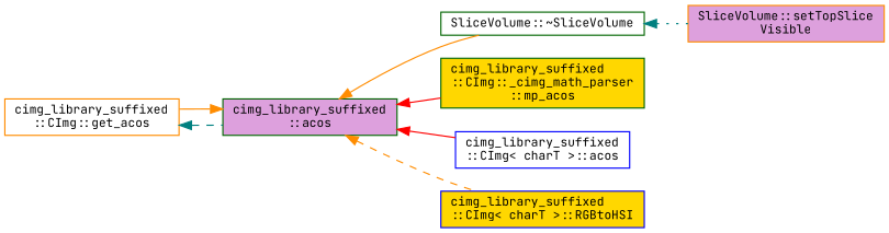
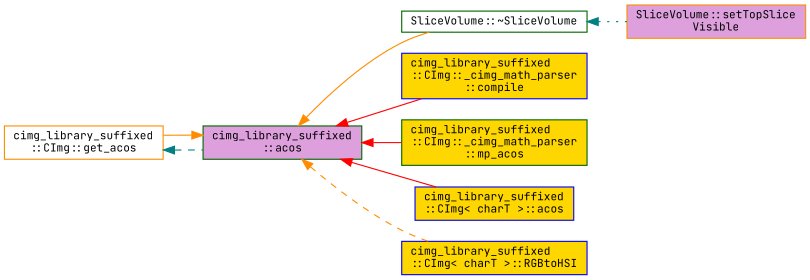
  digraph {
    fontname="JetBrains Mono"
    rankdir=LR
    node [color=darkgreen fillcolor=white fontname="JetBrains Mono" fontsize=10 shape=record style=filled]
    edge [color=darkorange dir=back fontname="JetBrains Mono" fontsize=10 labelfontname=Helvetica labelfontsize=10 style=solid]
    n1 [color=darkorange fontcolor=black height=0.2 label="cimg_library_suffixed\l::CImg::get_acos" width=0.4]
    n2 [fillcolor=plum height=0.2 label="cimg_library_suffixed\l::acos" width=0.4]
    n3 [height=0.2 label="SliceVolume::~SliceVolume" width=0.4]
+   n4 [color=blue fillcolor=gold height=0.2 label="cimg_library_suffixed\l::CImg::_cimg_math_parser\l::compile" width=0.4]
    n5 [fillcolor=gold height=0.2 label="cimg_library_suffixed\l::CImg::_cimg_math_parser\l::mp_acos" width=0.4]
-   n6 [color=blue height=0.2 label="cimg_library_suffixed\l::CImg\< charT \>::acos" width=0.4]
+   n6 [color=blue fillcolor=gold height=0.2 label="cimg_library_suffixed\l::CImg\< charT \>::acos" width=0.4]
    n7 [color=blue fillcolor=gold height=0.2 label="cimg_library_suffixed\l::CImg\< charT \>::RGBtoHSI" width=0.4]
    n8 [color=darkorange fillcolor=plum height=0.2 label="SliceVolume::setTopSlice\lVisible" width=0.4]
    n1 -> n2 [color=teal style=dashed]
    n2 -> n1
    n2 -> n3
+   n2 -> n4 [color=red]
    n2 -> n5 [color=red]
    n2 -> n6 [color=red]
    n2 -> n7 [style=dashed]
    n3 -> n8 [color=teal style=dotted]
  }
